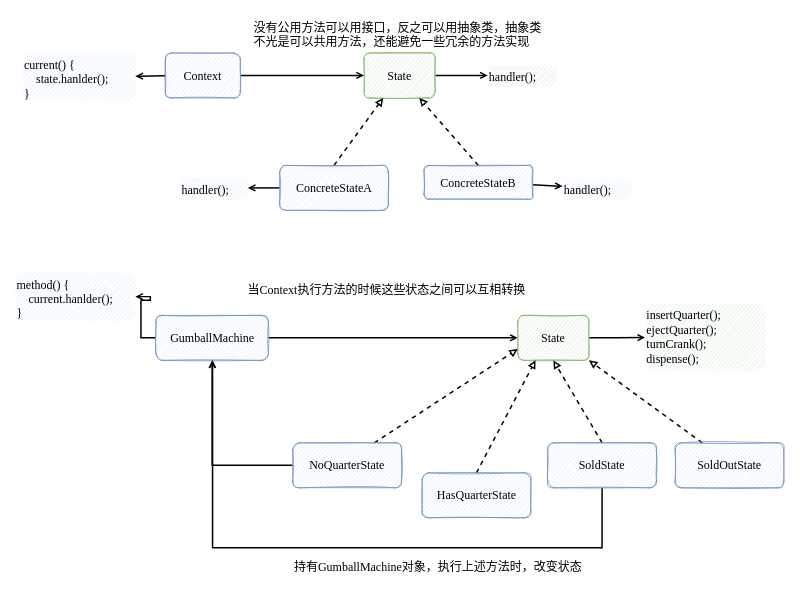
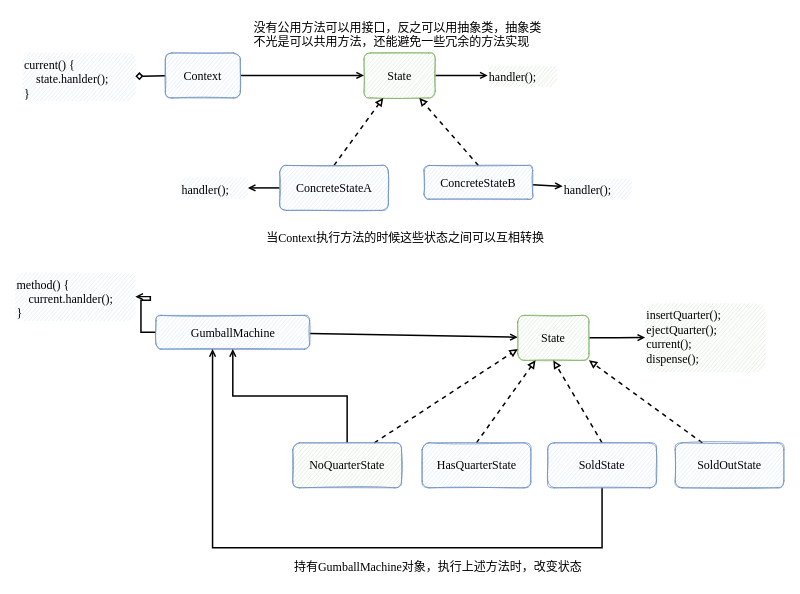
  <mxCell id="0" />
  <mxCell id="1" parent="0" />
  <mxCell id="2" style="edgeStyle=none;rounded=0;sketch=1;orthogonalLoop=1;jettySize=auto;html=1;strokeWidth=2;fontFamily=Comic Sans MS;fontSize=16;" parent="1" edge="1"><mxGeometry relative="1" as="geometry"><mxPoint x="640" y="500" as="sourcePoint" /></mxGeometry></mxCell>
  <mxCell id="3" value="没有公用方法可以用接口，反之可以用抽象类，抽象类不光是可以共用方法，还能避免一些冗余的方法实现" style="rounded=1;whiteSpace=wrap;html=1;sketch=1;fontFamily=Comic Sans MS;fontSize=16;fillColor=none;align=left;verticalAlign=top;strokeColor=none;" vertex="1" parent="1"><mxGeometry x="336.25" y="20" width="392.5" height="60" as="geometry" /></mxCell>
  <mxCell id="4" style="edgeStyle=none;rounded=0;orthogonalLoop=1;jettySize=auto;html=1;strokeWidth=2;fontFamily=Comic Sans MS;fontSize=16;endArrow=open;endFill=0;" edge="1" parent="1" source="5" target="12"><mxGeometry relative="1" as="geometry" /></mxCell>
  <mxCell id="5" value="State" style="rounded=1;whiteSpace=wrap;html=1;sketch=1;fontFamily=Comic Sans MS;fontSize=16;fillColor=#d5e8d4;strokeColor=#82b366;" vertex="1" parent="1"><mxGeometry x="485" y="70" width="95" height="60" as="geometry" /></mxCell>
  <mxCell id="6" style="edgeStyle=none;rounded=0;orthogonalLoop=1;jettySize=auto;html=1;exitX=0.5;exitY=0;exitDx=0;exitDy=0;strokeWidth=2;fontFamily=Comic Sans MS;fontSize=16;endArrow=block;endFill=0;dashed=1;" edge="1" parent="1" source="8" target="5"><mxGeometry relative="1" as="geometry" /></mxCell>
  <mxCell id="7" style="edgeStyle=none;rounded=0;orthogonalLoop=1;jettySize=auto;html=1;strokeWidth=2;fontFamily=Comic Sans MS;fontSize=16;endArrow=open;endFill=0;" edge="1" parent="1" source="8" target="14"><mxGeometry relative="1" as="geometry" /></mxCell>
  <mxCell id="8" value="ConcreteStateA" style="rounded=1;whiteSpace=wrap;html=1;sketch=1;fontFamily=Comic Sans MS;fontSize=16;fillColor=#dae8fc;strokeColor=#6c8ebf;" vertex="1" parent="1"><mxGeometry x="372.5" y="220" width="145" height="60" as="geometry" /></mxCell>
  <mxCell id="9" style="edgeStyle=none;rounded=0;orthogonalLoop=1;jettySize=auto;html=1;exitX=0.5;exitY=0;exitDx=0;exitDy=0;dashed=1;strokeWidth=2;fontFamily=Comic Sans MS;fontSize=16;endArrow=block;endFill=0;" edge="1" parent="1" source="11" target="5"><mxGeometry relative="1" as="geometry" /></mxCell>
  <mxCell id="10" style="edgeStyle=none;rounded=0;orthogonalLoop=1;jettySize=auto;html=1;strokeWidth=2;fontFamily=Comic Sans MS;fontSize=16;endArrow=open;endFill=0;" edge="1" parent="1" source="11" target="13"><mxGeometry relative="1" as="geometry" /></mxCell>
  <mxCell id="11" value="ConcreteStateB" style="rounded=1;whiteSpace=wrap;html=1;sketch=1;fontFamily=Comic Sans MS;fontSize=16;fillColor=#dae8fc;strokeColor=#6c8ebf;" vertex="1" parent="1"><mxGeometry x="565" y="220" width="145" height="45" as="geometry" /></mxCell>
  <mxCell id="12" value="handler();" style="rounded=1;whiteSpace=wrap;html=1;sketch=1;fontFamily=Comic Sans MS;fontSize=16;fillColor=#d5e8d4;strokeColor=none;align=left;verticalAlign=top;" vertex="1" parent="1"><mxGeometry x="650" y="86.25" width="90" height="27.5" as="geometry" /></mxCell>
  <mxCell id="13" value="handler();" style="rounded=1;whiteSpace=wrap;html=1;sketch=1;fontFamily=Comic Sans MS;fontSize=16;fillColor=#dae8fc;strokeColor=none;align=left;verticalAlign=top;" vertex="1" parent="1"><mxGeometry x="750" y="236.25" width="90" height="27.5" as="geometry" /></mxCell>
  <mxCell id="14" value="handler();" style="rounded=1;whiteSpace=wrap;html=1;sketch=1;fontFamily=Comic Sans MS;fontSize=16;fillColor=#dae8fc;strokeColor=none;align=left;verticalAlign=top;" vertex="1" parent="1"><mxGeometry x="240" y="236.25" width="90" height="27.5" as="geometry" /></mxCell>
  <mxCell id="15" style="edgeStyle=none;rounded=0;orthogonalLoop=1;jettySize=auto;html=1;strokeWidth=2;fontFamily=Comic Sans MS;fontSize=16;endArrow=open;endFill=0;" edge="1" parent="1" source="17" target="5"><mxGeometry relative="1" as="geometry" /></mxCell>
- <mxCell id="16" style="edgeStyle=none;rounded=0;orthogonalLoop=1;jettySize=auto;html=1;strokeWidth=2;fontFamily=Comic Sans MS;fontSize=16;endArrow=open;endFill=0;" edge="1" parent="1" source="17" target="18"><mxGeometry relative="1" as="geometry" /></mxCell>
+ <mxCell id="16" style="edgeStyle=none;rounded=0;orthogonalLoop=1;jettySize=auto;html=1;strokeWidth=2;fontFamily=Comic Sans MS;fontSize=16;endArrow=diamond;endFill=0;" edge="1" parent="1" source="17" target="18"><mxGeometry relative="1" as="geometry" /></mxCell>
  <mxCell id="17" value="Context" style="rounded=1;whiteSpace=wrap;html=1;sketch=1;fontFamily=Comic Sans MS;fontSize=16;fillColor=#dae8fc;strokeColor=#6c8ebf;" vertex="1" parent="1"><mxGeometry x="220" y="70" width="100" height="60" as="geometry" /></mxCell>
  <mxCell id="18" value="current() {&lt;br&gt;&amp;nbsp; &amp;nbsp; state.hanlder();&lt;br&gt;}" style="rounded=1;whiteSpace=wrap;html=1;sketch=1;fontFamily=Comic Sans MS;fontSize=16;fillColor=#dae8fc;strokeColor=none;align=left;verticalAlign=top;" vertex="1" parent="1"><mxGeometry x="30" y="70" width="150" height="63.75" as="geometry" /></mxCell>
- <mxCell id="19" value="当Context执行方法的时候这些状态之间可以互相转换" style="rounded=1;whiteSpace=wrap;html=1;sketch=1;fontFamily=Comic Sans MS;fontSize=16;fillColor=none;align=left;verticalAlign=top;strokeColor=none;" vertex="1" parent="1"><mxGeometry x="327.5" y="370" width="397.5" height="30" as="geometry" /></mxCell>
+ <mxCell id="19" value="当Context执行方法的时候这些状态之间可以互相转换" style="rounded=1;whiteSpace=wrap;html=1;sketch=1;fontFamily=Comic Sans MS;fontSize=16;fillColor=none;align=left;verticalAlign=top;strokeColor=none;" vertex="1" parent="1"><mxGeometry x="352.5" y="300" width="397.5" height="30" as="geometry" /></mxCell>
  <mxCell id="20" style="edgeStyle=none;rounded=0;orthogonalLoop=1;jettySize=auto;html=1;strokeWidth=2;fontFamily=Comic Sans MS;fontSize=16;endArrow=open;endFill=0;" edge="1" parent="1" source="22" target="24"><mxGeometry relative="1" as="geometry" /></mxCell>
  <mxCell id="21" style="edgeStyle=orthogonalEdgeStyle;rounded=0;orthogonalLoop=1;jettySize=auto;html=1;entryX=1;entryY=0.5;entryDx=0;entryDy=0;strokeWidth=2;fontFamily=Comic Sans MS;fontSize=16;endArrow=open;endFill=0;" edge="1" parent="1" source="22" target="35"><mxGeometry relative="1" as="geometry" /></mxCell>
- <mxCell id="22" value="GumballMachine" style="rounded=1;whiteSpace=wrap;html=1;sketch=1;fontFamily=Comic Sans MS;fontSize=16;fillColor=#dae8fc;strokeColor=#6c8ebf;" vertex="1" parent="1"><mxGeometry x="207.5" y="420" width="150" height="60" as="geometry" /></mxCell>
+ <mxCell id="22" value="GumballMachine" style="rounded=1;whiteSpace=wrap;html=1;sketch=1;fontFamily=Comic Sans MS;fontSize=16;fillColor=#dae8fc;strokeColor=#6c8ebf;" vertex="1" parent="1"><mxGeometry x="207.5" y="420" width="205" height="45" as="geometry" /></mxCell>
  <mxCell id="23" style="edgeStyle=orthogonalEdgeStyle;rounded=0;orthogonalLoop=1;jettySize=auto;html=1;strokeWidth=2;fontFamily=Comic Sans MS;fontSize=16;endArrow=open;endFill=0;" edge="1" parent="1" source="24" target="36"><mxGeometry relative="1" as="geometry" /></mxCell>
  <mxCell id="24" value="State" style="rounded=1;whiteSpace=wrap;html=1;sketch=1;fontFamily=Comic Sans MS;fontSize=16;fillColor=#d5e8d4;strokeColor=#82b366;" vertex="1" parent="1"><mxGeometry x="690" y="420" width="95" height="60" as="geometry" /></mxCell>
  <mxCell id="25" style="edgeStyle=none;rounded=0;orthogonalLoop=1;jettySize=auto;html=1;exitX=0.75;exitY=0;exitDx=0;exitDy=0;entryX=0;entryY=0.75;entryDx=0;entryDy=0;strokeWidth=2;fontFamily=Comic Sans MS;fontSize=16;endArrow=block;endFill=0;dashed=1;" edge="1" parent="1" source="27" target="24"><mxGeometry relative="1" as="geometry" /></mxCell>
  <mxCell id="26" style="edgeStyle=orthogonalEdgeStyle;rounded=0;orthogonalLoop=1;jettySize=auto;html=1;entryX=0.5;entryY=1;entryDx=0;entryDy=0;strokeWidth=2;fontFamily=Comic Sans MS;fontSize=16;endArrow=open;endFill=0;" edge="1" parent="1" source="27" target="22"><mxGeometry relative="1" as="geometry" /></mxCell>
- <mxCell id="27" value="NoQuarterState" style="rounded=1;whiteSpace=wrap;html=1;sketch=1;fontFamily=Comic Sans MS;fontSize=16;fillColor=#dae8fc;strokeColor=#6c8ebf;" vertex="1" parent="1"><mxGeometry x="390" y="590" width="145" height="60" as="geometry" /></mxCell>
+ <mxCell id="27" value="NoQuarterState" style="rounded=1;whiteSpace=wrap;html=1;sketch=1;fontFamily=Comic Sans MS;fontSize=16;fillColor=#d5e8d4;strokeColor=#6c8ebf;" vertex="1" parent="1"><mxGeometry x="390" y="590" width="145" height="60" as="geometry" /></mxCell>
  <mxCell id="28" style="edgeStyle=none;rounded=0;orthogonalLoop=1;jettySize=auto;html=1;exitX=0.5;exitY=0;exitDx=0;exitDy=0;entryX=0.25;entryY=1;entryDx=0;entryDy=0;dashed=1;strokeWidth=2;fontFamily=Comic Sans MS;fontSize=16;endArrow=block;endFill=0;" edge="1" parent="1" source="29" target="24"><mxGeometry relative="1" as="geometry" /></mxCell>
- <mxCell id="29" value="HasQuarterState" style="rounded=1;whiteSpace=wrap;html=1;sketch=1;fontFamily=Comic Sans MS;fontSize=16;fillColor=#dae8fc;strokeColor=#6c8ebf;" vertex="1" parent="1"><mxGeometry x="562.5" y="630" width="145" height="60" as="geometry" /></mxCell>
+ <mxCell id="29" value="HasQuarterState" style="rounded=1;whiteSpace=wrap;html=1;sketch=1;fontFamily=Comic Sans MS;fontSize=16;fillColor=#dae8fc;strokeColor=#6c8ebf;" vertex="1" parent="1"><mxGeometry x="562.5" y="590" width="145" height="60" as="geometry" /></mxCell>
  <mxCell id="30" style="edgeStyle=none;rounded=0;orthogonalLoop=1;jettySize=auto;html=1;exitX=0.5;exitY=0;exitDx=0;exitDy=0;entryX=0.5;entryY=1;entryDx=0;entryDy=0;dashed=1;strokeWidth=2;fontFamily=Comic Sans MS;fontSize=16;endArrow=block;endFill=0;" edge="1" parent="1" source="32" target="24"><mxGeometry relative="1" as="geometry" /></mxCell>
  <mxCell id="31" style="edgeStyle=orthogonalEdgeStyle;rounded=0;orthogonalLoop=1;jettySize=auto;html=1;strokeWidth=2;fontFamily=Comic Sans MS;fontSize=16;endArrow=open;endFill=0;" edge="1" parent="1" source="32" target="22"><mxGeometry relative="1" as="geometry"><Array as="points"><mxPoint x="803" y="730" /><mxPoint x="283" y="730" /></Array></mxGeometry></mxCell>
  <mxCell id="32" value="SoldState" style="rounded=1;whiteSpace=wrap;html=1;sketch=1;fontFamily=Comic Sans MS;fontSize=16;fillColor=#dae8fc;strokeColor=#6c8ebf;" vertex="1" parent="1"><mxGeometry x="730" y="590" width="145" height="60" as="geometry" /></mxCell>
  <mxCell id="33" style="edgeStyle=none;rounded=0;orthogonalLoop=1;jettySize=auto;html=1;exitX=0.25;exitY=0;exitDx=0;exitDy=0;entryX=1;entryY=1;entryDx=0;entryDy=0;dashed=1;strokeWidth=2;fontFamily=Comic Sans MS;fontSize=16;endArrow=block;endFill=0;" edge="1" parent="1" source="34" target="24"><mxGeometry relative="1" as="geometry" /></mxCell>
  <mxCell id="34" value="SoldOutState" style="rounded=1;whiteSpace=wrap;html=1;sketch=1;fontFamily=Comic Sans MS;fontSize=16;fillColor=#dae8fc;strokeColor=#6c8ebf;" vertex="1" parent="1"><mxGeometry x="900" y="590" width="145" height="60" as="geometry" /></mxCell>
  <mxCell id="35" value="method() {&lt;br&gt;&amp;nbsp; &amp;nbsp; current.hanlder();&lt;br&gt;}" style="rounded=1;whiteSpace=wrap;html=1;sketch=1;fontFamily=Comic Sans MS;fontSize=16;fillColor=#dae8fc;strokeColor=none;align=left;verticalAlign=top;" vertex="1" parent="1"><mxGeometry x="20" y="363.13" width="160" height="63.75" as="geometry" /></mxCell>
- <mxCell id="36" value="insertQuarter();&lt;br&gt;ejectQuarter();&lt;br&gt;turnCrank();&lt;br&gt;dispense();" style="rounded=1;whiteSpace=wrap;html=1;sketch=1;fontFamily=Comic Sans MS;fontSize=16;fillColor=#d5e8d4;strokeColor=none;align=left;verticalAlign=top;" vertex="1" parent="1"><mxGeometry x="860" y="404" width="160" height="90.93" as="geometry" /></mxCell>
+ <mxCell id="36" value="insertQuarter();&lt;br&gt;ejectQuarter();&lt;br&gt;current();&lt;br&gt;dispense();" style="rounded=1;whiteSpace=wrap;html=1;sketch=1;fontFamily=Comic Sans MS;fontSize=16;fillColor=#d5e8d4;strokeColor=none;align=left;verticalAlign=top;" vertex="1" parent="1"><mxGeometry x="860" y="404" width="160" height="90.93" as="geometry" /></mxCell>
  <mxCell id="37" value="持有GumballMachine对象，执行上述方法时，改变状态" style="rounded=1;whiteSpace=wrap;html=1;sketch=1;fontFamily=Comic Sans MS;fontSize=16;fillColor=none;align=left;verticalAlign=top;strokeColor=none;" vertex="1" parent="1"><mxGeometry x="390" y="740" width="397.5" height="30" as="geometry" /></mxCell>
